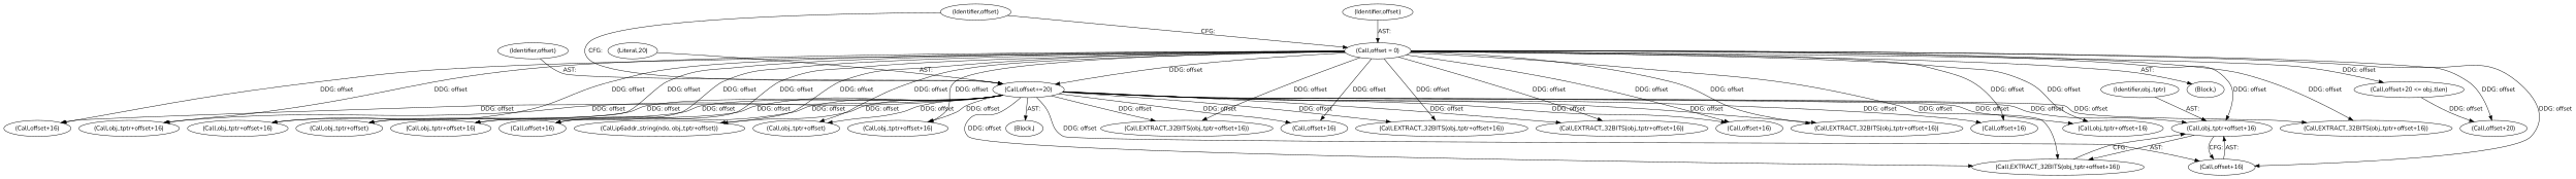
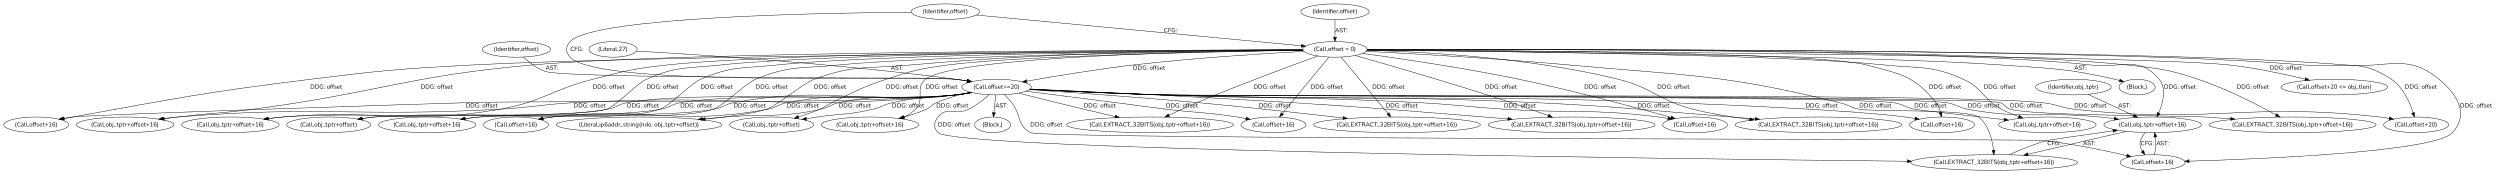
  digraph {
    fontname=Nunito
    node [fontname=Nunito]
    edge [fontname=Nunito]
    n1 [label="(Call,obj_tptr+offset+16)"]
    n2 [label="(Call,EXTRACT_32BITS(obj_tptr+offset+16))"]
    n3 [label="(Call,offset+16)"]
    n4 [label="(Call,offset+=20)"]
    n5 [label="(Call,offset+20)"]
    n6 [label="(Call,offset+16)"]
    n7 [label="(Call,EXTRACT_32BITS(obj_tptr+offset+16))"]
    n8 [label="(Call,EXTRACT_32BITS(obj_tptr+offset+16))"]
    n9 [label="(Call,offset+16)"]
    n10 [label="(Call,obj_tptr+offset)"]
    n11 [label="(Call,EXTRACT_32BITS(obj_tptr+offset+16))"]
    n12 [label="(Call,offset+16)"]
    n13 [label="(Call,obj_tptr+offset+16)"]
-   n14 [label="(Call,ip6addr_string(ndo, obj_tptr+offset))"]
+   n14 [label="(Literal,ip6addr_string(ndo, obj_tptr+offset))"]
    n15 [label="(Call,obj_tptr+offset+16)"]
    n16 [label="(Call,obj_tptr+offset+16)"]
    n17 [label="(Call,offset+16)"]
    n18 [label="(Call,obj_tptr+offset)"]
    n19 [label="(Block,)"]
    n20 [label="(Call,obj_tptr+offset+16)"]
    n21 [label="(Call,EXTRACT_32BITS(obj_tptr+offset+16))"]
    n22 [label="(Call,EXTRACT_32BITS(obj_tptr+offset+16))"]
    n23 [label="(Call,offset+16)"]
    n24 [label="(Call,obj_tptr+offset+16)"]
-   n25 [label="(Literal,20)"]
+   n25 [label="(Literal,27)"]
    n26 [label="(Call,offset+20 <= obj_tlen)"]
    n27 [label="(Call,offset = 0)"]
    n28 [label="(Block,)"]
    n29 [label="(Identifier,offset)"]
    n30 [label="(Identifier,obj_tptr)"]
    n31 [label="(Identifier,offset)"]
    n32 [label="(Identifier,offset)"]
    n1 -> n2 [label="AST: "]
    n1 -> n3 [label="CFG: "]
    n2 -> n1 [label="CFG: "]
    n3 -> n1 [label="AST: "]
    n4 -> n1 [label="DDG: offset"]
    n4 -> n2 [label="DDG: offset"]
    n4 -> n3 [label="DDG: offset"]
-   n26 -> n5 [label="DDG: offset"]
+   n4 -> n5 [label="DDG: offset"]
    n4 -> n6 [label="DDG: offset"]
    n4 -> n7 [label="DDG: offset"]
    n4 -> n8 [label="DDG: offset"]
    n4 -> n9 [label="DDG: offset"]
    n4 -> n10 [label="DDG: offset"]
    n4 -> n11 [label="DDG: offset"]
    n4 -> n12 [label="DDG: offset"]
    n4 -> n13 [label="DDG: offset"]
    n4 -> n14 [label="DDG: offset"]
    n4 -> n15 [label="DDG: offset"]
    n4 -> n16 [label="DDG: offset"]
    n4 -> n17 [label="DDG: offset"]
    n4 -> n18 [label="DDG: offset"]
    n4 -> n19 [label="AST: "]
    n4 -> n20 [label="DDG: offset"]
    n4 -> n21 [label="DDG: offset"]
    n4 -> n22 [label="DDG: offset"]
    n4 -> n23 [label="DDG: offset"]
    n4 -> n24 [label="DDG: offset"]
    n25 -> n4 [label="AST: "]
    n27 -> n1 [label="DDG: offset"]
    n27 -> n2 [label="DDG: offset"]
    n27 -> n3 [label="DDG: offset"]
    n27 -> n4 [label="DDG: offset"]
    n27 -> n5 [label="DDG: offset"]
    n27 -> n6 [label="DDG: offset"]
    n27 -> n7 [label="DDG: offset"]
    n27 -> n8 [label="DDG: offset"]
    n27 -> n9 [label="DDG: offset"]
    n27 -> n10 [label="DDG: offset"]
    n27 -> n11 [label="DDG: offset"]
    n27 -> n12 [label="DDG: offset"]
    n27 -> n13 [label="DDG: offset"]
    n27 -> n14 [label="DDG: offset"]
    n27 -> n15 [label="DDG: offset"]
    n27 -> n16 [label="DDG: offset"]
    n27 -> n17 [label="DDG: offset"]
    n27 -> n18 [label="DDG: offset"]
    n27 -> n20 [label="DDG: offset"]
    n27 -> n21 [label="DDG: offset"]
    n27 -> n22 [label="DDG: offset"]
    n27 -> n23 [label="DDG: offset"]
    n27 -> n24 [label="DDG: offset"]
    n27 -> n26 [label="DDG: offset"]
    n27 -> n28 [label="AST: "]
    n29 -> n27 [label="AST: "]
    n30 -> n1 [label="AST: "]
    n31 -> n4 [label="AST: "]
    n32 -> n4 [label="CFG: "]
    n32 -> n27 [label="CFG: "]
  }
